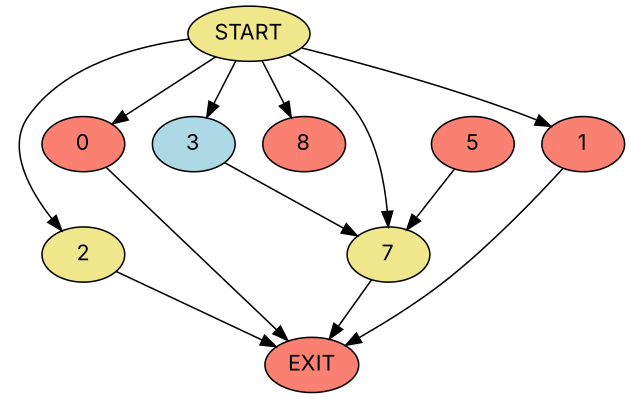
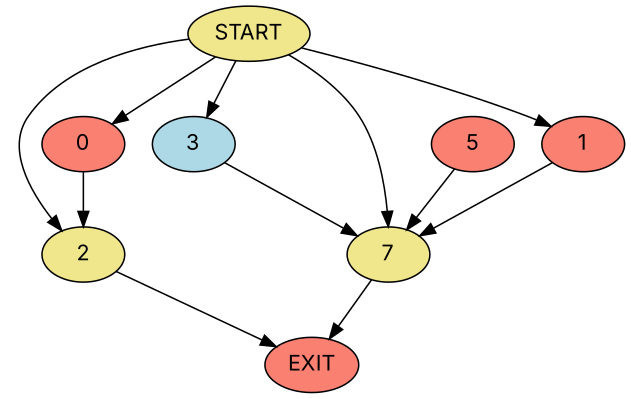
  digraph {
    fontname=Inter
    node [fillcolor=salmon fontname=Inter style=filled]
    edge [fontname=Inter]
    n1 [fillcolor=khaki label=START]
    1
    2 [fillcolor=khaki]
    3 [fillcolor=lightblue]
    n5 [label=0]
-   8
    7 [fillcolor=khaki]
    n8 [label=EXIT]
    5
    n1 -> 1
    n1 -> 2
    n1 -> 3
    n1 -> n5
-   n1 -> 8
    n1 -> 7
-   1 -> n8
+   1 -> 7
    2 -> n8
    3 -> 7
-   n5 -> n8
+   n5 -> 2
    7 -> n8
    5 -> 7
  }
